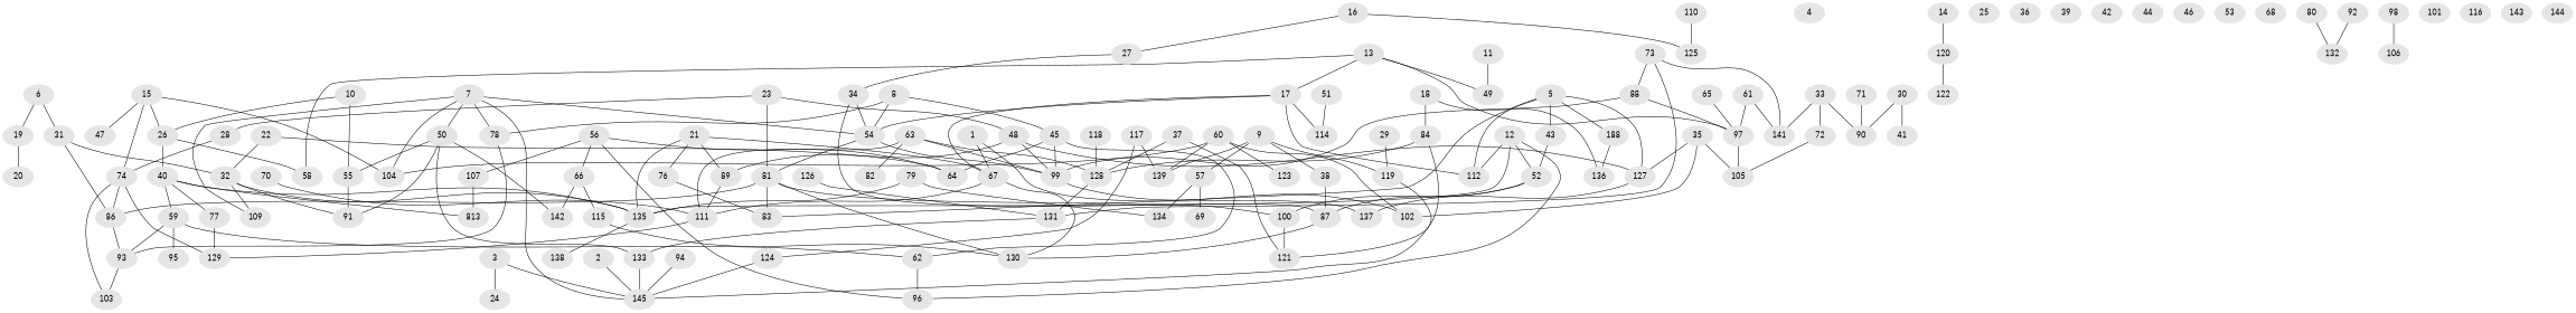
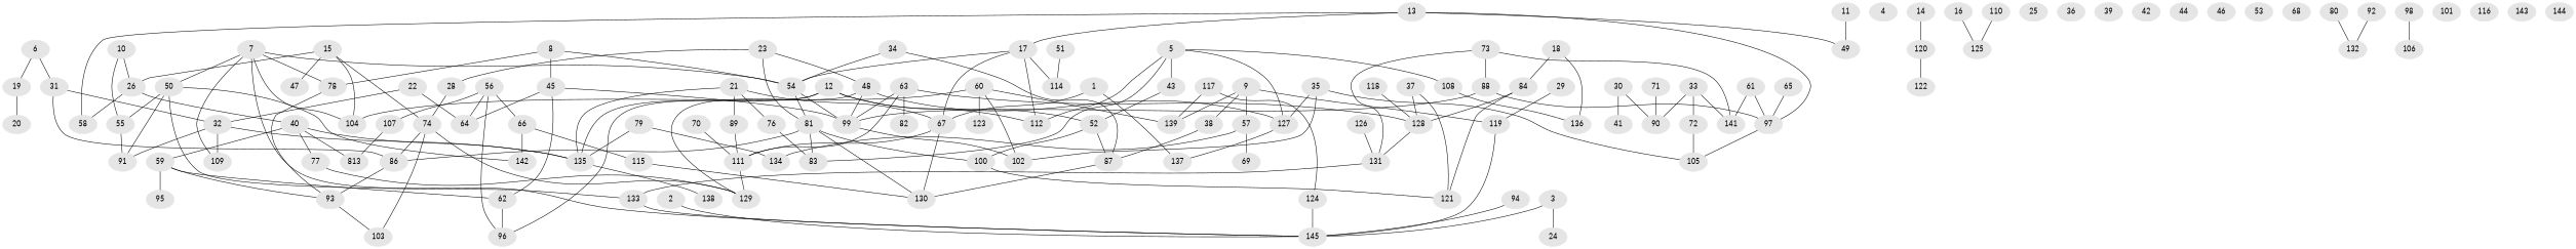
  graph {
    fontname=Lato
    node [color=gray90 fontname=Lato style=filled]
    edge [fontname=Lato]
    1
    67
    137
    111
    130
    2
    145
    45
    64
    62
    99
    3
    24
    4
    5
    43
    83
-   108 [label=188]
+   108
    112
    127
    52
    136
    6
    19
    31
    20
    32
    86
    7
    50
    54
    78
    104
    109
    55
    91
    133
    142
    81
    93
    8
    9
    38
    57
    119
    139
    87
    69
    134
    10
    26
    58
    40
    11
    49
    12
    96
    135
    100
    138
    13
    17
    97
    114
    105
    14
    120
    122
    15
    47
    74
    129
    103
    16
-   27
    125
    34
    18
    84
    121
    128
    21
    76
    89
    22
    23
    28
    48
    25
    59
    77
    n92 [label=813]
    29
    30
    41
    90
    33
    72
    141
    35
    102
    36
    37
    131
    39
    95
    42
    44
    46
    51
    53
    56
    66
    107
    115
    60
    123
    61
    63
    82
    65
    68
    70
    71
    73
    88
    79
    80
    132
    92
    94
    98
    106
    101
    110
    116
    117
    124
    118
    126
    143
    144
    1 -- 67
    1 -- 137
    67 -- 111
    67 -- 130
    111 -- 129
    2 -- 145
    45 -- 64
    45 -- 62
    45 -- 99
    62 -- 96
    99 -- 102
    3 -- 145
    3 -- 24
    5 -- 43
    5 -- 83
    5 -- 108
    5 -- 112
    5 -- 127
    43 -- 52
    108 -- 136
    127 -- 137
    52 -- 87
    52 -- 100
    6 -- 19
    6 -- 31
    19 -- 20
    31 -- 32
    31 -- 86
    32 -- 109
    32 -- 91
    32 -- 135
    86 -- 93
    7 -- 145
    7 -- 50
    7 -- 54
    7 -- 78
    7 -- 104
    7 -- 109
    50 -- 55
    50 -- 91
    50 -- 133
    50 -- 142
    54 -- 99
    54 -- 81
    78 -- 93
    55 -- 91
    133 -- 145
    81 -- 130
    81 -- 83
    81 -- 86
    81 -- 100
    93 -- 103
    8 -- 45
    8 -- 54
    8 -- 78
    9 -- 38
    9 -- 57
    9 -- 119
    9 -- 139
    38 -- 87
    57 -- 69
    57 -- 134
    119 -- 145
    87 -- 130
    10 -- 55
    10 -- 26
    26 -- 58
    26 -- 40
    40 -- 135
    40 -- 59
    40 -- 77
    40 -- n92
    11 -- 49
    12 -- 112
    12 -- 52
    12 -- 96
    12 -- 135
    135 -- 138
    100 -- 121
    13 -- 58
    13 -- 49
    13 -- 17
    13 -- 97
    17 -- 67
    17 -- 112
    17 -- 54
    17 -- 114
    97 -- 105
    14 -- 120
    120 -- 122
    15 -- 104
    15 -- 26
    15 -- 47
    15 -- 74
    74 -- 86
    74 -- 129
    74 -- 103
-   16 -- 27
    16 -- 125
-   27 -- 34
    34 -- 54
    34 -- 87
    18 -- 136
    18 -- 84
    84 -- 121
    84 -- 128
    128 -- 131
    21 -- 67
    21 -- 135
    21 -- 76
    21 -- 89
    76 -- 83
    89 -- 111
    22 -- 64
    22 -- 32
    23 -- 81
    23 -- 28
    23 -- 48
    28 -- 74
    48 -- 99
    48 -- 127
-   48 -- 89
+   48 -- 129
    59 -- 62
    59 -- 93
    59 -- 95
    77 -- 129
    29 -- 119
    30 -- 41
    30 -- 90
    33 -- 90
    33 -- 72
    33 -- 141
    72 -- 105
    35 -- 127
    35 -- 105
    35 -- 102
    37 -- 121
    37 -- 128
    131 -- 133
    51 -- 114
    56 -- 64
    56 -- 96
    56 -- 66
    56 -- 107
    66 -- 142
    66 -- 115
    107 -- n92
    115 -- 130
    60 -- 104
    60 -- 139
    60 -- 102
    60 -- 123
    61 -- 97
    61 -- 141
    63 -- 111
    63 -- 99
    63 -- 128
    63 -- 82
    65 -- 97
    70 -- 111
    71 -- 90
    73 -- 141
    73 -- 131
    73 -- 88
    88 -- 99
    88 -- 97
    79 -- 134
    79 -- 135
    80 -- 132
    92 -- 132
    94 -- 145
    98 -- 106
    110 -- 125
    117 -- 139
    117 -- 124
    124 -- 145
    118 -- 128
    126 -- 131
  }
